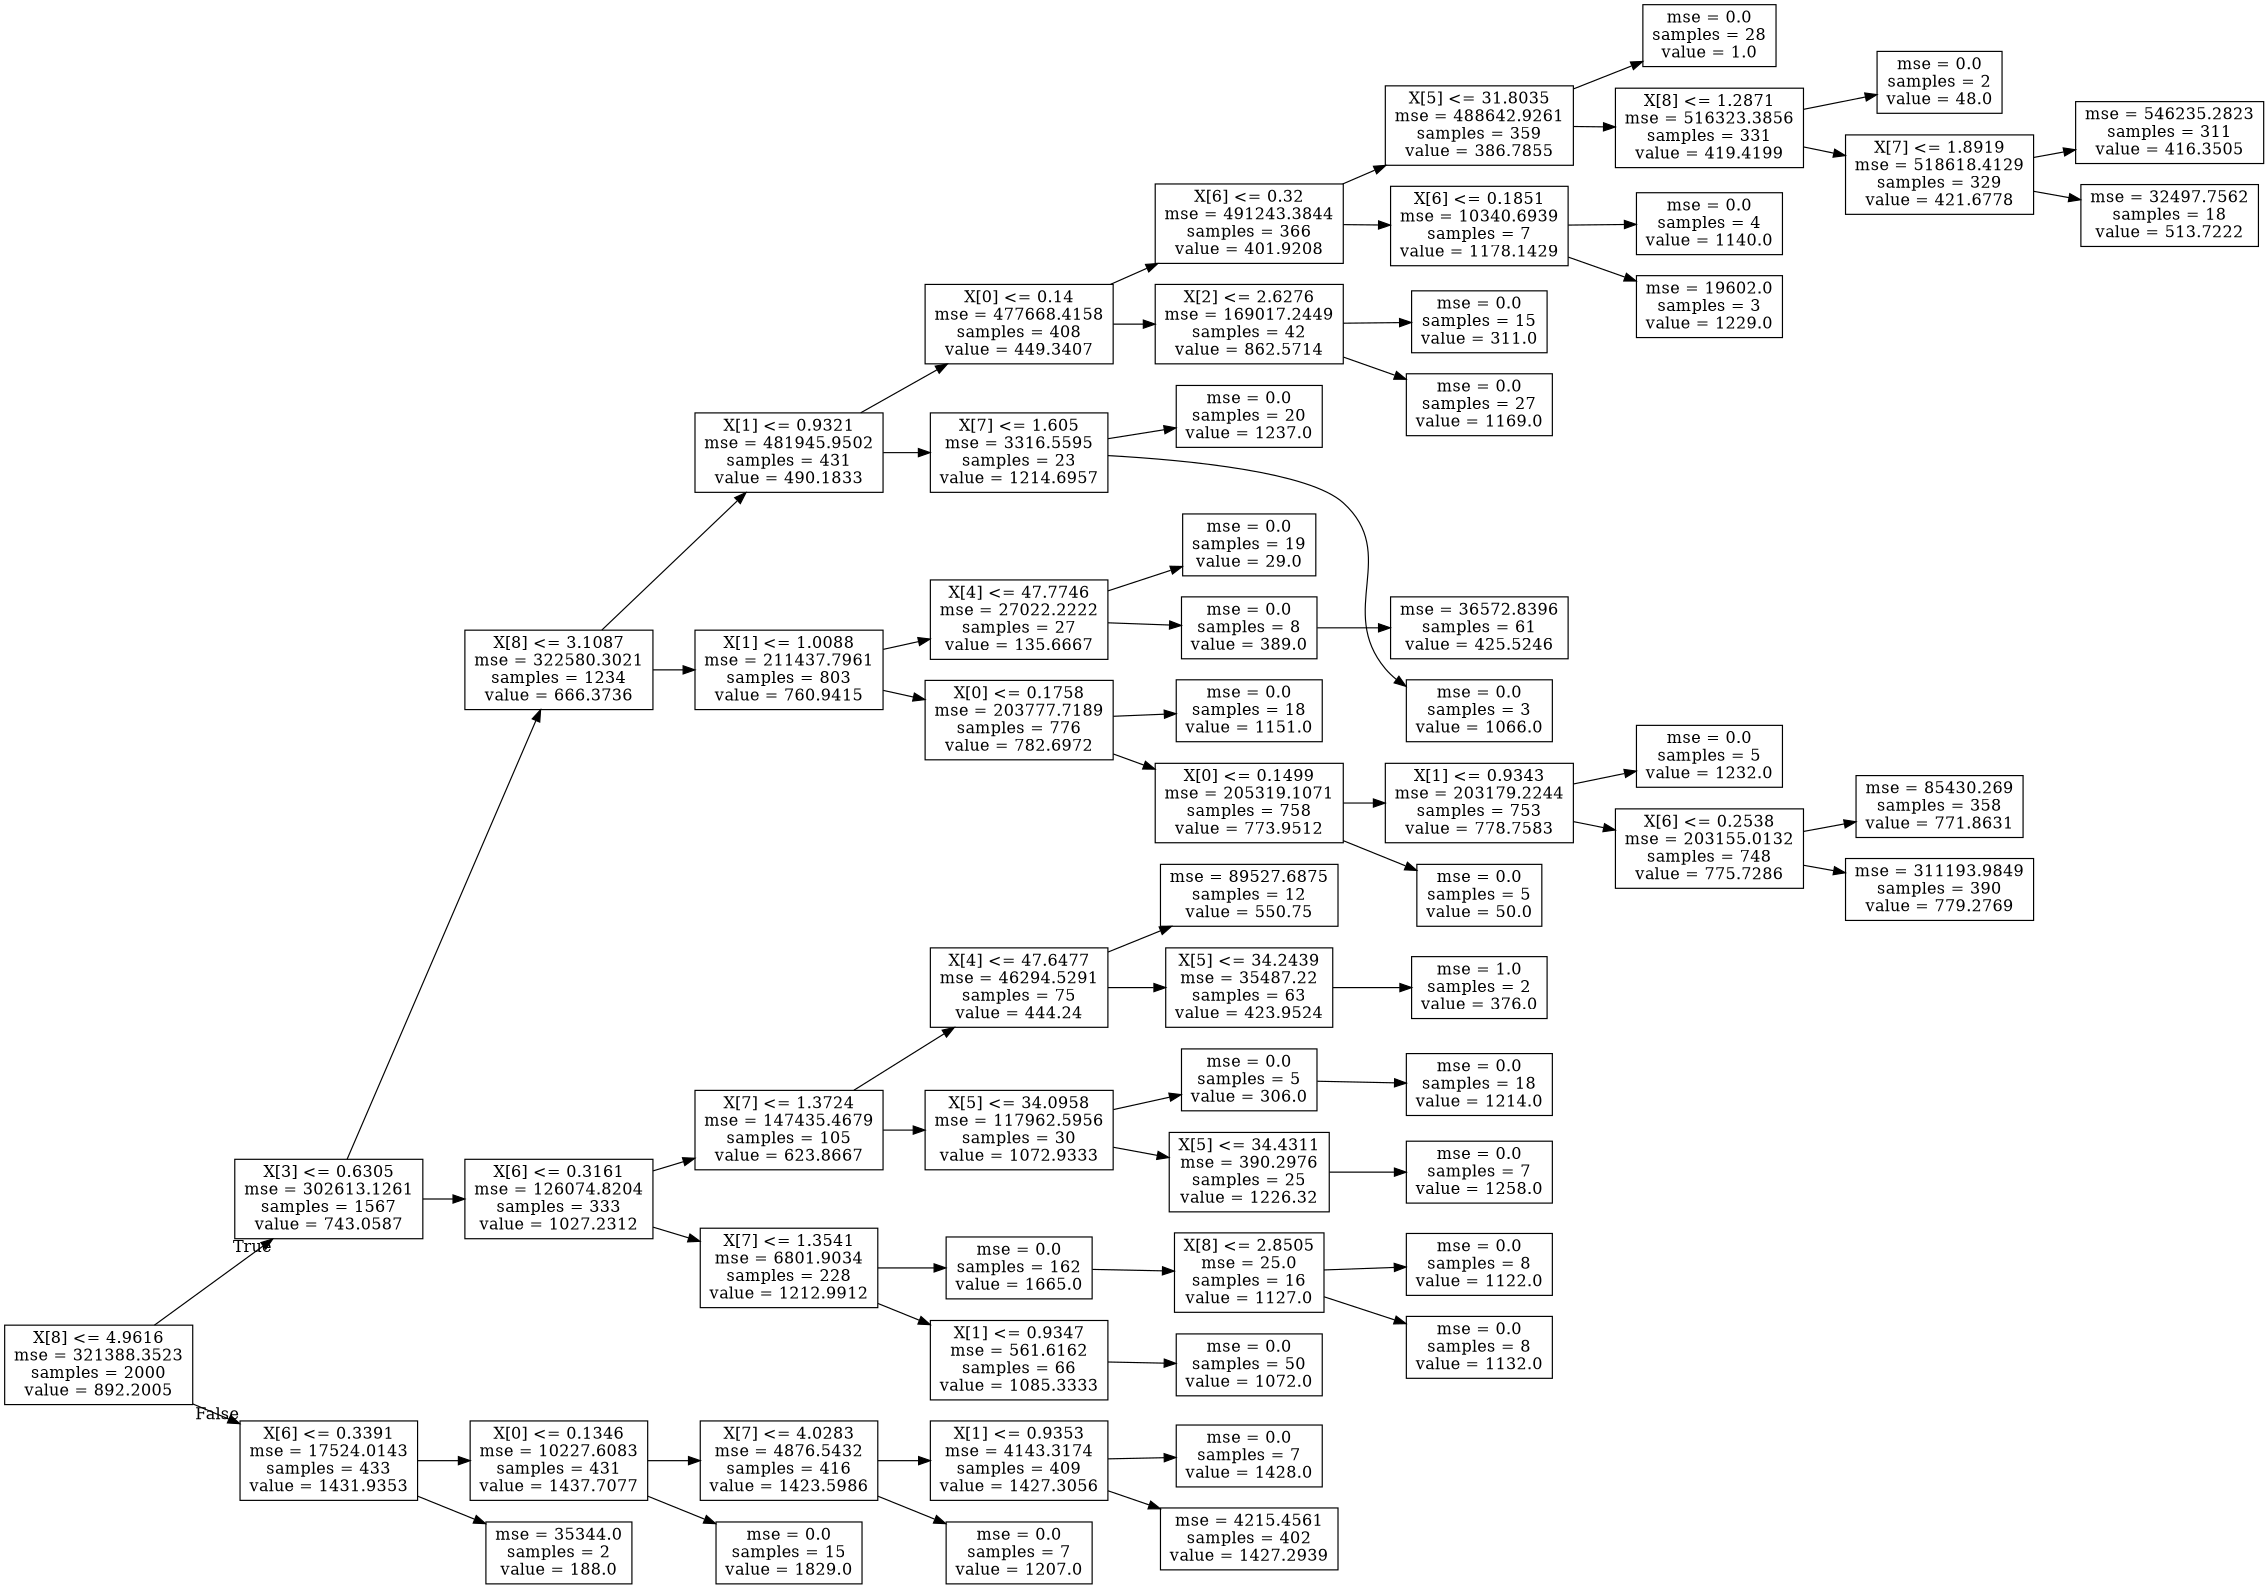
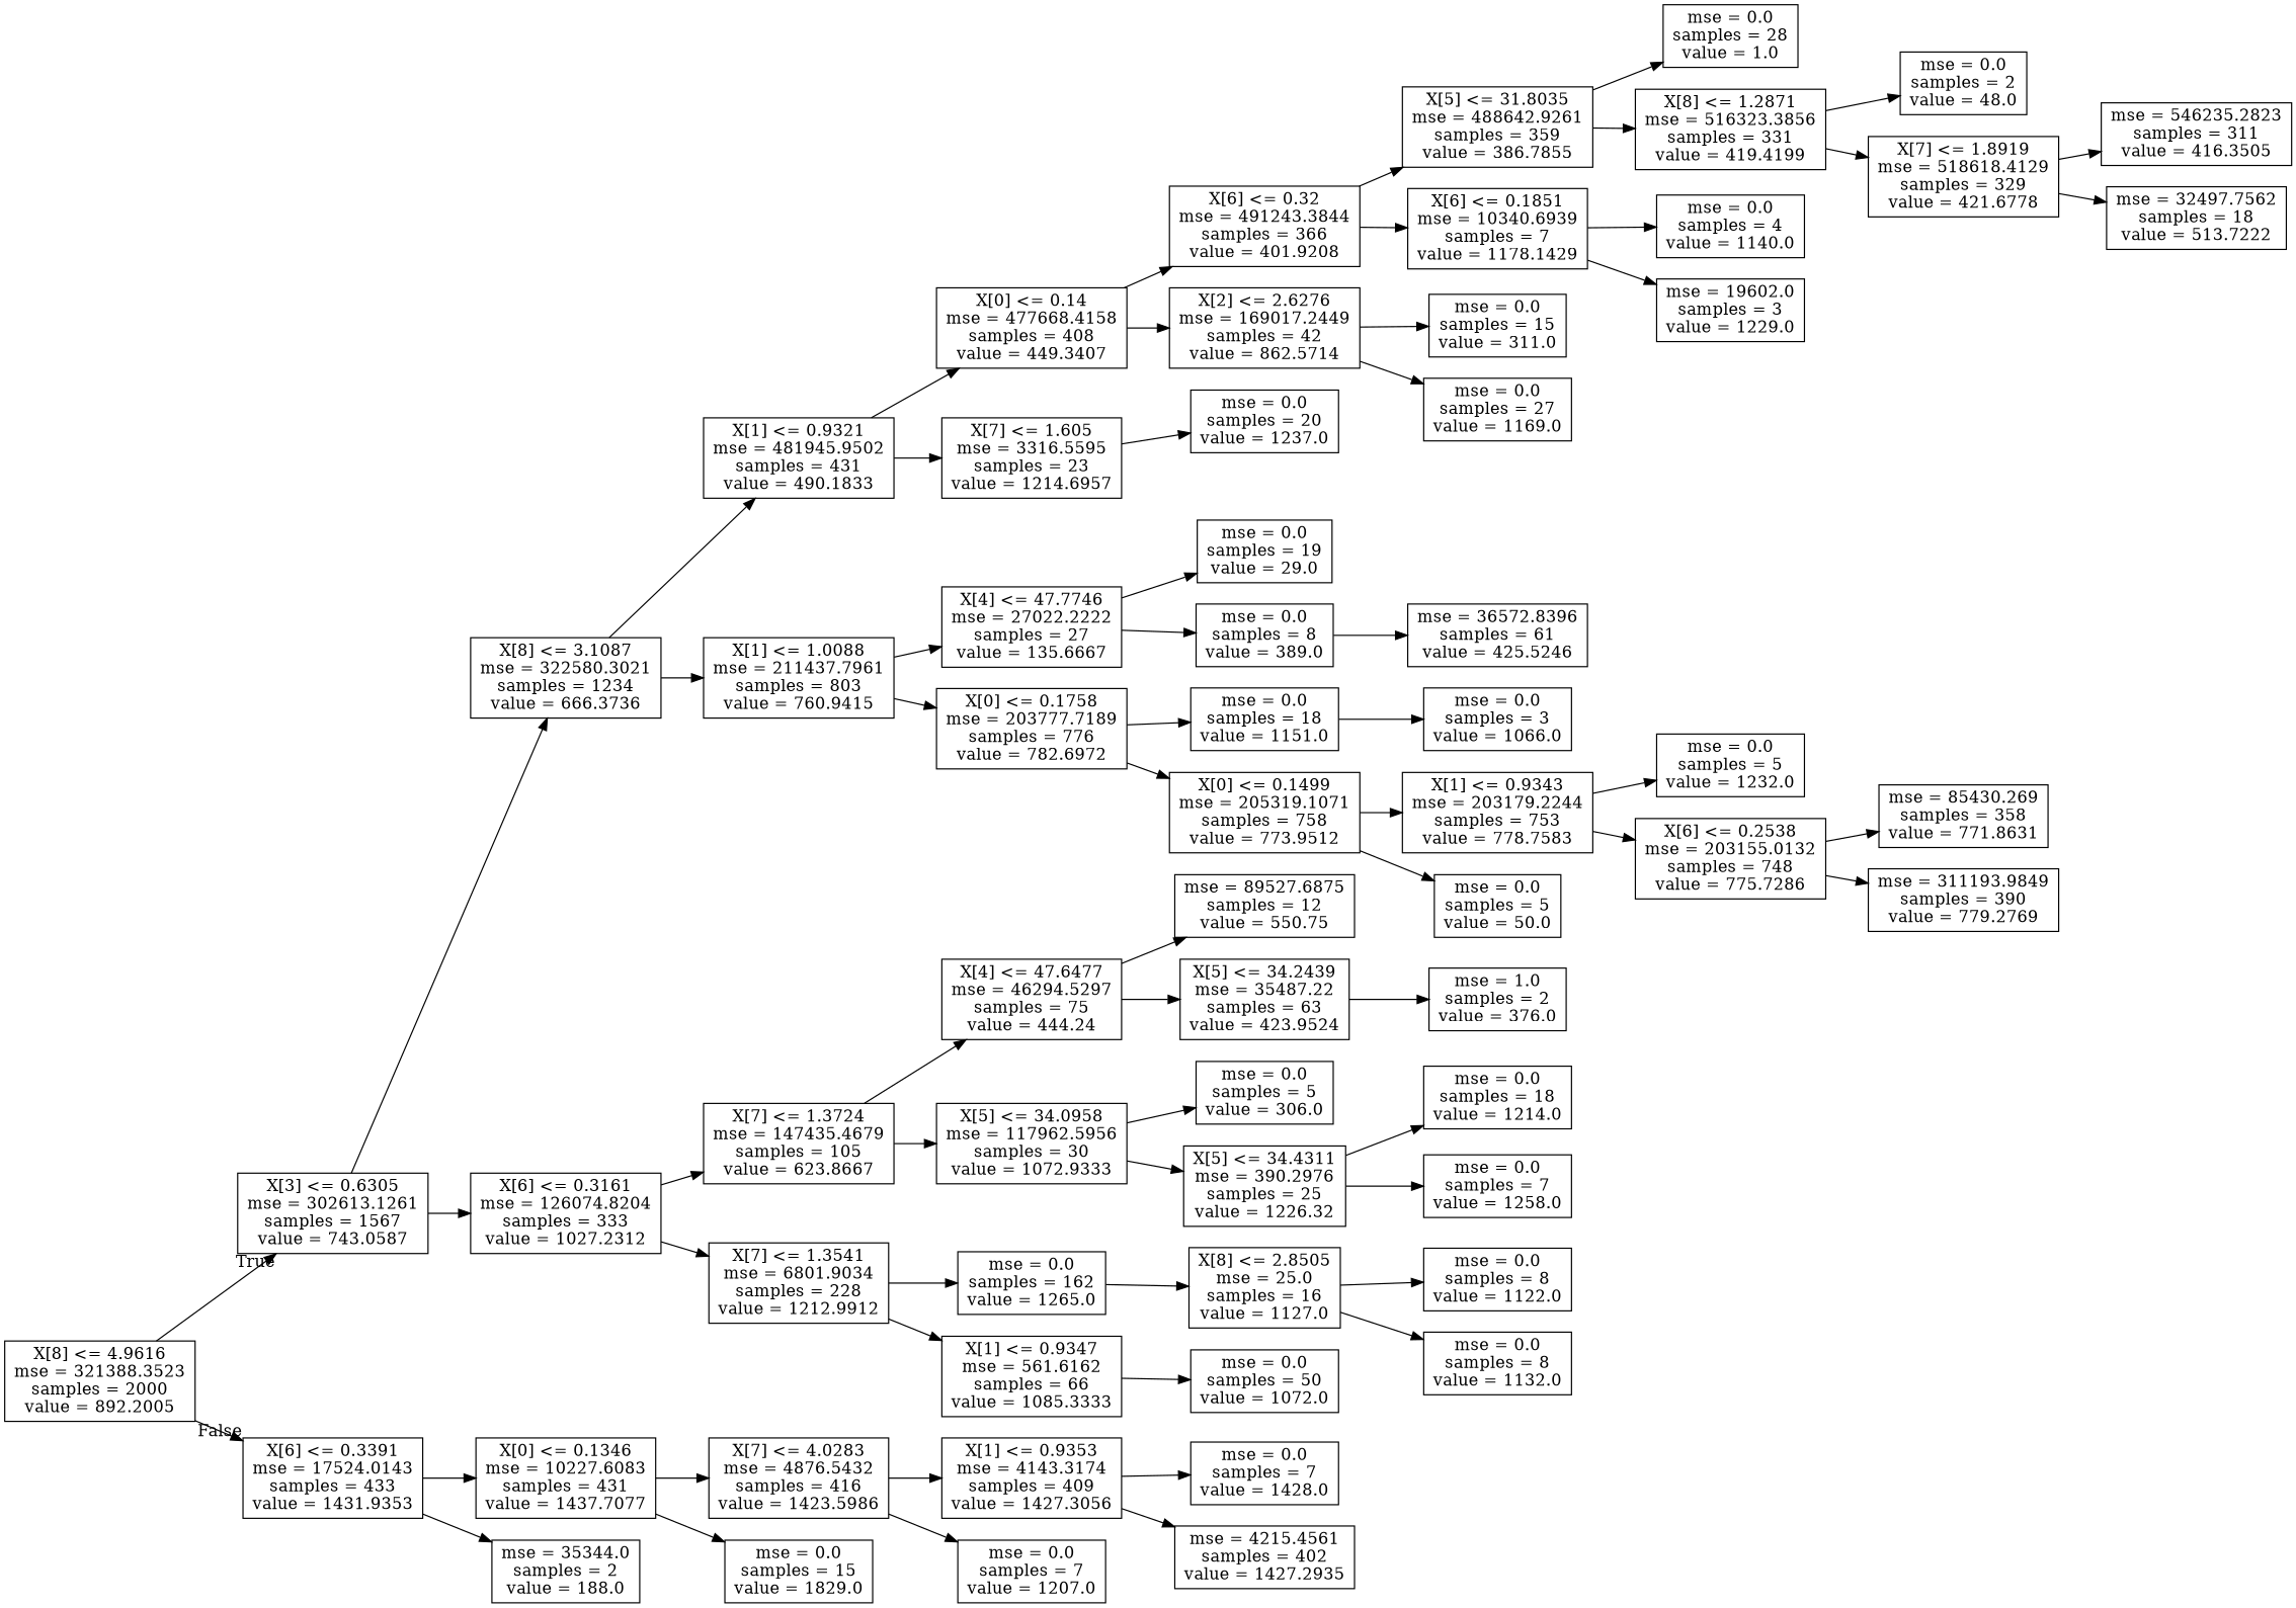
  digraph {
    fontname="DejaVu Serif"
    rankdir=LR
    node [fontname="DejaVu Serif" shape=box]
    edge [fontname="DejaVu Serif"]
    n1 [label="X[8] <= 4.9616\nmse = 321388.3523\nsamples = 2000\nvalue = 892.2005"]
    n2 [label="X[3] <= 0.6305\nmse = 302613.1261\nsamples = 1567\nvalue = 743.0587"]
    n3 [label="X[6] <= 0.3391\nmse = 17524.0143\nsamples = 433\nvalue = 1431.9353"]
    n4 [label="X[8] <= 3.1087\nmse = 322580.3021\nsamples = 1234\nvalue = 666.3736"]
    n5 [label="X[6] <= 0.3161\nmse = 126074.8204\nsamples = 333\nvalue = 1027.2312"]
    n6 [label="X[0] <= 0.1346\nmse = 10227.6083\nsamples = 431\nvalue = 1437.7077"]
    n7 [label="mse = 35344.0\nsamples = 2\nvalue = 188.0"]
    n8 [label="X[1] <= 0.9321\nmse = 481945.9502\nsamples = 431\nvalue = 490.1833"]
    n9 [label="X[1] <= 1.0088\nmse = 211437.7961\nsamples = 803\nvalue = 760.9415"]
    n10 [label="X[7] <= 1.3724\nmse = 147435.4679\nsamples = 105\nvalue = 623.8667"]
    n11 [label="X[7] <= 1.3541\nmse = 6801.9034\nsamples = 228\nvalue = 1212.9912"]
    n12 [label="X[7] <= 1.605\nmse = 3316.5595\nsamples = 23\nvalue = 1214.6957"]
    n13 [label="X[0] <= 0.14\nmse = 477668.4158\nsamples = 408\nvalue = 449.3407"]
    n14 [label="X[0] <= 0.1758\nmse = 203777.7189\nsamples = 776\nvalue = 782.6972"]
    n15 [label="X[4] <= 47.7746\nmse = 27022.2222\nsamples = 27\nvalue = 135.6667"]
    n16 [label="mse = 0.0\nsamples = 3\nvalue = 1066.0"]
    n17 [label="mse = 0.0\nsamples = 20\nvalue = 1237.0"]
    n18 [label="X[6] <= 0.32\nmse = 491243.3844\nsamples = 366\nvalue = 401.9208"]
    n19 [label="X[2] <= 2.6276\nmse = 169017.2449\nsamples = 42\nvalue = 862.5714"]
    n20 [label="X[6] <= 0.1851\nmse = 10340.6939\nsamples = 7\nvalue = 1178.1429"]
    n21 [label="X[5] <= 31.8035\nmse = 488642.9261\nsamples = 359\nvalue = 386.7855"]
    n22 [label="mse = 0.0\nsamples = 15\nvalue = 311.0"]
    n23 [label="mse = 0.0\nsamples = 27\nvalue = 1169.0"]
    n24 [label="mse = 0.0\nsamples = 4\nvalue = 1140.0"]
    n25 [label="mse = 19602.0\nsamples = 3\nvalue = 1229.0"]
    n26 [label="mse = 0.0\nsamples = 28\nvalue = 1.0"]
    n27 [label="X[8] <= 1.2871\nmse = 516323.3856\nsamples = 331\nvalue = 419.4199"]
    n28 [label="mse = 0.0\nsamples = 2\nvalue = 48.0"]
    n29 [label="X[7] <= 1.8919\nmse = 518618.4129\nsamples = 329\nvalue = 421.6778"]
    n30 [label="mse = 546235.2823\nsamples = 311\nvalue = 416.3505"]
    n31 [label="mse = 32497.7562\nsamples = 18\nvalue = 513.7222"]
    n32 [label="X[0] <= 0.1499\nmse = 205319.1071\nsamples = 758\nvalue = 773.9512"]
    n33 [label="mse = 0.0\nsamples = 18\nvalue = 1151.0"]
    n34 [label="mse = 0.0\nsamples = 19\nvalue = 29.0"]
    n35 [label="mse = 0.0\nsamples = 8\nvalue = 389.0"]
    n36 [label="X[1] <= 0.9343\nmse = 203179.2244\nsamples = 753\nvalue = 778.7583"]
    n37 [label="mse = 0.0\nsamples = 5\nvalue = 50.0"]
    n38 [label="mse = 0.0\nsamples = 5\nvalue = 1232.0"]
    n39 [label="X[6] <= 0.2538\nmse = 203155.0132\nsamples = 748\nvalue = 775.7286"]
    n40 [label="mse = 85430.269\nsamples = 358\nvalue = 771.8631"]
    n41 [label="mse = 311193.9849\nsamples = 390\nvalue = 779.2769"]
    n42 [label="mse = 36572.8396\nsamples = 61\nvalue = 425.5246"]
-   n43 [label="X[4] <= 47.6477\nmse = 46294.5291\nsamples = 75\nvalue = 444.24"]
+   n43 [label="X[4] <= 47.6477\nmse = 46294.5297\nsamples = 75\nvalue = 444.24"]
    n44 [label="X[5] <= 34.0958\nmse = 117962.5956\nsamples = 30\nvalue = 1072.9333"]
-   n45 [label="mse = 0.0\nsamples = 162\nvalue = 1665.0"]
+   n45 [label="mse = 0.0\nsamples = 162\nvalue = 1265.0"]
    n46 [label="X[1] <= 0.9347\nmse = 561.6162\nsamples = 66\nvalue = 1085.3333"]
    n47 [label="mse = 89527.6875\nsamples = 12\nvalue = 550.75"]
    n48 [label="X[5] <= 34.2439\nmse = 35487.22\nsamples = 63\nvalue = 423.9524"]
    n49 [label="mse = 0.0\nsamples = 5\nvalue = 306.0"]
    n50 [label="X[5] <= 34.4311\nmse = 390.2976\nsamples = 25\nvalue = 1226.32"]
    n51 [label="mse = 1.0\nsamples = 2\nvalue = 376.0"]
    n52 [label="mse = 0.0\nsamples = 18\nvalue = 1214.0"]
    n53 [label="mse = 0.0\nsamples = 7\nvalue = 1258.0"]
    n54 [label="X[8] <= 2.8505\nmse = 25.0\nsamples = 16\nvalue = 1127.0"]
    n55 [label="mse = 0.0\nsamples = 50\nvalue = 1072.0"]
    n56 [label="mse = 0.0\nsamples = 8\nvalue = 1132.0"]
    n57 [label="mse = 0.0\nsamples = 8\nvalue = 1122.0"]
    n58 [label="X[7] <= 4.0283\nmse = 4876.5432\nsamples = 416\nvalue = 1423.5986"]
    n59 [label="mse = 0.0\nsamples = 15\nvalue = 1829.0"]
    n60 [label="X[1] <= 0.9353\nmse = 4143.3174\nsamples = 409\nvalue = 1427.3056"]
    n61 [label="mse = 0.0\nsamples = 7\nvalue = 1207.0"]
    n62 [label="mse = 0.0\nsamples = 7\nvalue = 1428.0"]
-   n63 [label="mse = 4215.4561\nsamples = 402\nvalue = 1427.2939"]
+   n63 [label="mse = 4215.4561\nsamples = 402\nvalue = 1427.2935"]
    n1 -> n2 [headlabel=True labelangle=45 labeldistance=2.5]
    n1 -> n3 [headlabel=False labelangle=-45 labeldistance=2.5]
    n2 -> n4
    n2 -> n5
    n3 -> n6
    n3 -> n7
    n4 -> n8
    n4 -> n9
    n5 -> n10
    n5 -> n11
    n6 -> n58
    n6 -> n59
    n8 -> n12
    n8 -> n13
    n9 -> n14
    n9 -> n15
    n10 -> n43
    n10 -> n44
    n11 -> n45
    n11 -> n46
-   n12 -> n16
+   n33 -> n16
    n12 -> n17
    n13 -> n18
    n13 -> n19
    n14 -> n32
    n14 -> n33
    n15 -> n34
    n15 -> n35
    n18 -> n20
    n18 -> n21
    n19 -> n22
    n19 -> n23
    n20 -> n24
    n20 -> n25
    n21 -> n26
    n21 -> n27
    n27 -> n28
    n27 -> n29
    n29 -> n30
    n29 -> n31
    n32 -> n36
    n32 -> n37
    n35 -> n42
    n36 -> n38
    n36 -> n39
    n39 -> n40
    n39 -> n41
    n43 -> n47
    n43 -> n48
    n44 -> n49
    n44 -> n50
    n45 -> n54
    n46 -> n55
    n48 -> n51
-   n49 -> n52
+   n50 -> n52
    n50 -> n53
    n54 -> n56
    n54 -> n57
    n58 -> n60
    n58 -> n61
    n60 -> n62
    n60 -> n63
  }
